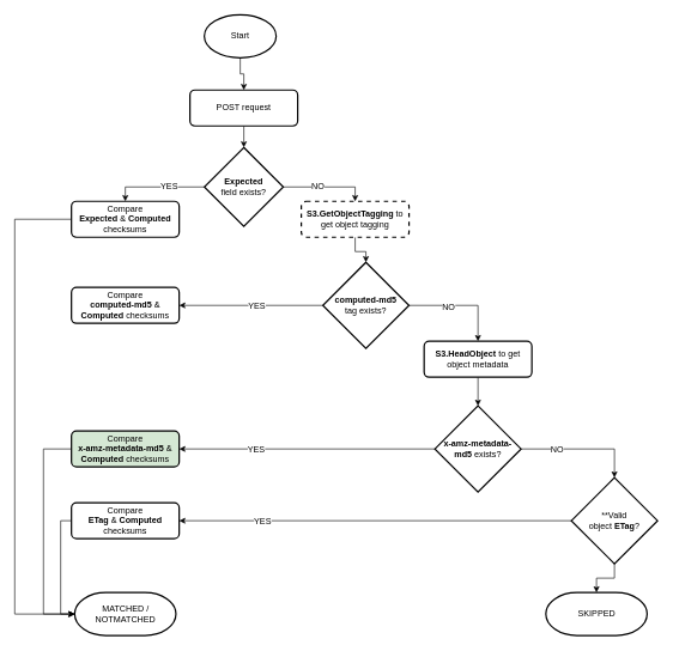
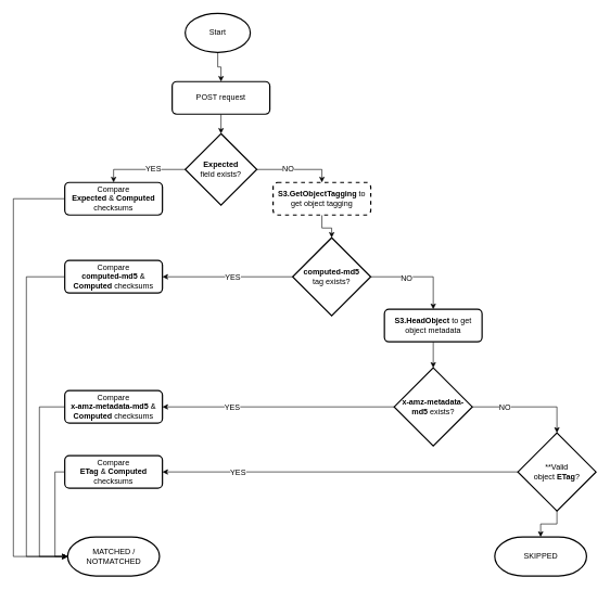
  <mxCell id="0" />
  <mxCell id="1" parent="0" />
  <mxCell id="2" style="edgeStyle=orthogonalEdgeStyle;rounded=0;orthogonalLoop=1;jettySize=auto;html=1;exitX=0.5;exitY=1;exitDx=0;exitDy=0;exitPerimeter=0;entryX=0.5;entryY=0;entryDx=0;entryDy=0;" parent="1" source="3" target="5" edge="1"><mxGeometry relative="1" as="geometry" /></mxCell>
  <mxCell id="3" value="Start" style="strokeWidth=2;html=1;shape=mxgraph.flowchart.start_1;whiteSpace=wrap;" parent="1" vertex="1"><mxGeometry x="284" y="20" width="100" height="60" as="geometry" /></mxCell>
  <mxCell id="4" style="rounded=0;orthogonalLoop=1;jettySize=auto;html=1;exitX=0.5;exitY=1;exitDx=0;exitDy=0;entryX=0.5;entryY=0;entryDx=0;entryDy=0;entryPerimeter=0;" parent="1" source="5" target="10" edge="1"><mxGeometry relative="1" as="geometry" /></mxCell>
  <mxCell id="5" value="POST request" style="rounded=1;whiteSpace=wrap;html=1;absoluteArcSize=1;arcSize=14;strokeWidth=2;" parent="1" vertex="1"><mxGeometry x="264" y="125" width="150" height="50" as="geometry" /></mxCell>
  <mxCell id="6" style="edgeStyle=orthogonalEdgeStyle;rounded=0;orthogonalLoop=1;jettySize=auto;html=1;exitX=1;exitY=0.5;exitDx=0;exitDy=0;exitPerimeter=0;entryX=0.5;entryY=0;entryDx=0;entryDy=0;" parent="1" source="10" target="12" edge="1"><mxGeometry relative="1" as="geometry" /></mxCell>
  <mxCell id="7" value="NO" style="text;html=1;align=center;verticalAlign=middle;resizable=0;points=[];labelBackgroundColor=#ffffff;" vertex="1" connectable="0" parent="6"><mxGeometry x="-0.217" y="1" relative="1" as="geometry"><mxPoint as="offset" /></mxGeometry></mxCell>
  <mxCell id="8" style="edgeStyle=orthogonalEdgeStyle;rounded=0;orthogonalLoop=1;jettySize=auto;html=1;exitX=0;exitY=0.5;exitDx=0;exitDy=0;exitPerimeter=0;entryX=0.5;entryY=0;entryDx=0;entryDy=0;" parent="1" source="10" target="14" edge="1"><mxGeometry relative="1" as="geometry" /></mxCell>
  <mxCell id="9" value="YES" style="text;html=1;align=center;verticalAlign=middle;resizable=0;points=[];labelBackgroundColor=#ffffff;" vertex="1" connectable="0" parent="8"><mxGeometry x="-0.231" y="-1" relative="1" as="geometry"><mxPoint as="offset" /></mxGeometry></mxCell>
  <mxCell id="10" value="&lt;b&gt;Expected&lt;br&gt;&lt;/b&gt;field exists?" style="strokeWidth=2;html=1;shape=mxgraph.flowchart.decision;whiteSpace=wrap;" parent="1" vertex="1"><mxGeometry x="284" y="205" width="110" height="110" as="geometry" /></mxCell>
  <mxCell id="11" style="edgeStyle=orthogonalEdgeStyle;rounded=0;orthogonalLoop=1;jettySize=auto;html=1;exitX=0.5;exitY=1;exitDx=0;exitDy=0;" parent="1" source="12" target="19" edge="1"><mxGeometry relative="1" as="geometry" /></mxCell>
  <mxCell id="12" value="&lt;b&gt;S3.GetObjectTagging&lt;/b&gt; to get object tagging" style="rounded=1;whiteSpace=wrap;html=1;absoluteArcSize=1;arcSize=14;strokeWidth=2;dashed=1;" parent="1" vertex="1"><mxGeometry x="419" y="280" width="150" height="50" as="geometry" /></mxCell>
  <mxCell id="13" style="edgeStyle=orthogonalEdgeStyle;rounded=0;orthogonalLoop=1;jettySize=auto;html=1;entryX=0;entryY=0.5;entryDx=0;entryDy=0;entryPerimeter=0;" edge="1" parent="1" source="14" target="37"><mxGeometry relative="1" as="geometry"><Array as="points"><mxPoint x="20" y="305" /><mxPoint x="20" y="855" /></Array></mxGeometry></mxCell>
  <mxCell id="14" value="Compare&lt;br&gt;&lt;b&gt;Expected&lt;/b&gt; &amp;amp; &lt;b&gt;Computed&lt;/b&gt; checksums" style="rounded=1;whiteSpace=wrap;html=1;absoluteArcSize=1;arcSize=14;strokeWidth=2;" parent="1" vertex="1"><mxGeometry x="99" y="280" width="150" height="50" as="geometry" /></mxCell>
  <mxCell id="15" style="edgeStyle=orthogonalEdgeStyle;rounded=0;orthogonalLoop=1;jettySize=auto;html=1;exitX=0;exitY=0.5;exitDx=0;exitDy=0;exitPerimeter=0;entryX=1;entryY=0.5;entryDx=0;entryDy=0;" parent="1" source="19" target="21" edge="1"><mxGeometry relative="1" as="geometry" /></mxCell>
  <mxCell id="16" value="YES" style="text;html=1;align=center;verticalAlign=middle;resizable=0;points=[];labelBackgroundColor=#ffffff;" vertex="1" connectable="0" parent="15"><mxGeometry x="-0.07" relative="1" as="geometry"><mxPoint as="offset" /></mxGeometry></mxCell>
  <mxCell id="17" style="edgeStyle=orthogonalEdgeStyle;rounded=0;orthogonalLoop=1;jettySize=auto;html=1;exitX=1;exitY=0.5;exitDx=0;exitDy=0;exitPerimeter=0;entryX=0.5;entryY=0;entryDx=0;entryDy=0;" parent="1" source="19" target="23" edge="1"><mxGeometry relative="1" as="geometry" /></mxCell>
  <mxCell id="18" value="NO" style="text;html=1;align=center;verticalAlign=middle;resizable=0;points=[];labelBackgroundColor=#ffffff;" vertex="1" connectable="0" parent="17"><mxGeometry x="-0.267" y="-1" relative="1" as="geometry"><mxPoint as="offset" /></mxGeometry></mxCell>
  <mxCell id="19" value="&lt;b&gt;computed-md5 &lt;/b&gt;tag&amp;nbsp;exists?" style="strokeWidth=2;html=1;shape=mxgraph.flowchart.decision;whiteSpace=wrap;" parent="1" vertex="1"><mxGeometry x="449" y="365" width="120" height="120" as="geometry" /></mxCell>
+ <mxCell id="20" style="edgeStyle=orthogonalEdgeStyle;rounded=0;orthogonalLoop=1;jettySize=auto;html=1;entryX=0;entryY=0.5;entryDx=0;entryDy=0;entryPerimeter=0;" edge="1" parent="1" source="21" target="37"><mxGeometry relative="1" as="geometry"><Array as="points"><mxPoint x="40" y="425" /><mxPoint x="40" y="855" /></Array></mxGeometry></mxCell>
  <mxCell id="21" value="Compare&lt;br&gt;&lt;b&gt;computed-md5&lt;/b&gt; &amp;amp; &lt;b&gt;Computed&lt;/b&gt; checksums" style="rounded=1;whiteSpace=wrap;html=1;absoluteArcSize=1;arcSize=14;strokeWidth=2;" parent="1" vertex="1"><mxGeometry x="99" y="400" width="150" height="50" as="geometry" /></mxCell>
  <mxCell id="22" style="edgeStyle=orthogonalEdgeStyle;rounded=0;orthogonalLoop=1;jettySize=auto;html=1;exitX=0.5;exitY=1;exitDx=0;exitDy=0;entryX=0.5;entryY=0;entryDx=0;entryDy=0;entryPerimeter=0;" parent="1" source="23" target="28" edge="1"><mxGeometry relative="1" as="geometry" /></mxCell>
  <mxCell id="23" value="&lt;b&gt;S3.HeadObject&lt;/b&gt;&amp;nbsp;to get object metadata" style="rounded=1;whiteSpace=wrap;html=1;absoluteArcSize=1;arcSize=14;strokeWidth=2;" parent="1" vertex="1"><mxGeometry x="590" y="475" width="150" height="50" as="geometry" /></mxCell>
  <mxCell id="24" style="edgeStyle=orthogonalEdgeStyle;rounded=0;orthogonalLoop=1;jettySize=auto;html=1;exitX=0;exitY=0.5;exitDx=0;exitDy=0;exitPerimeter=0;entryX=1;entryY=0.5;entryDx=0;entryDy=0;" parent="1" source="28" target="30" edge="1"><mxGeometry relative="1" as="geometry" /></mxCell>
  <mxCell id="25" value="YES" style="text;html=1;align=center;verticalAlign=middle;resizable=0;points=[];labelBackgroundColor=#ffffff;" vertex="1" connectable="0" parent="24"><mxGeometry x="0.405" relative="1" as="geometry"><mxPoint as="offset" /></mxGeometry></mxCell>
  <mxCell id="26" style="edgeStyle=orthogonalEdgeStyle;rounded=0;orthogonalLoop=1;jettySize=auto;html=1;exitX=1;exitY=0.5;exitDx=0;exitDy=0;exitPerimeter=0;entryX=0.5;entryY=0;entryDx=0;entryDy=0;entryPerimeter=0;" parent="1" source="28" target="34" edge="1"><mxGeometry relative="1" as="geometry" /></mxCell>
  <mxCell id="27" value="NO" style="text;html=1;align=center;verticalAlign=middle;resizable=0;points=[];labelBackgroundColor=#ffffff;" vertex="1" connectable="0" parent="26"><mxGeometry x="-0.421" y="-1" relative="1" as="geometry"><mxPoint as="offset" /></mxGeometry></mxCell>
  <mxCell id="28" value="&lt;b&gt;x-amz-metadata-md5&lt;/b&gt;&amp;nbsp;exists?" style="strokeWidth=2;html=1;shape=mxgraph.flowchart.decision;whiteSpace=wrap;" parent="1" vertex="1"><mxGeometry x="605" y="565" width="120" height="120" as="geometry" /></mxCell>
  <mxCell id="29" style="edgeStyle=orthogonalEdgeStyle;rounded=0;orthogonalLoop=1;jettySize=auto;html=1;entryX=0;entryY=0.5;entryDx=0;entryDy=0;entryPerimeter=0;" edge="1" parent="1" source="30" target="37"><mxGeometry relative="1" as="geometry"><Array as="points"><mxPoint x="60" y="625" /><mxPoint x="60" y="855" /></Array></mxGeometry></mxCell>
- <mxCell id="30" value="Compare&lt;br&gt;&lt;b&gt;x-amz-metadata-md5&lt;/b&gt; &amp;amp; &lt;b&gt;Computed&lt;/b&gt; checksums" style="rounded=1;whiteSpace=wrap;html=1;absoluteArcSize=1;arcSize=14;strokeWidth=2;fillColor=#d5e8d4;" parent="1" vertex="1"><mxGeometry x="99" y="600" width="150" height="50" as="geometry" /></mxCell>
+ <mxCell id="30" value="Compare&lt;br&gt;&lt;b&gt;x-amz-metadata-md5&lt;/b&gt; &amp;amp; &lt;b&gt;Computed&lt;/b&gt; checksums" style="rounded=1;whiteSpace=wrap;html=1;absoluteArcSize=1;arcSize=14;strokeWidth=2;" parent="1" vertex="1"><mxGeometry x="99" y="600" width="150" height="50" as="geometry" /></mxCell>
  <mxCell id="31" style="edgeStyle=orthogonalEdgeStyle;rounded=0;orthogonalLoop=1;jettySize=auto;html=1;exitX=0;exitY=0.5;exitDx=0;exitDy=0;exitPerimeter=0;entryX=1;entryY=0.5;entryDx=0;entryDy=0;" parent="1" source="34" target="36" edge="1"><mxGeometry relative="1" as="geometry" /></mxCell>
  <mxCell id="32" value="YES" style="text;html=1;align=center;verticalAlign=middle;resizable=0;points=[];labelBackgroundColor=#ffffff;" vertex="1" connectable="0" parent="31"><mxGeometry x="0.578" relative="1" as="geometry"><mxPoint as="offset" /></mxGeometry></mxCell>
  <mxCell id="33" style="edgeStyle=orthogonalEdgeStyle;rounded=0;orthogonalLoop=1;jettySize=auto;html=1;" edge="1" parent="1" source="34" target="38"><mxGeometry relative="1" as="geometry" /></mxCell>
  <mxCell id="34" value="**Valid&lt;br&gt;object&lt;b&gt; ETag&lt;/b&gt;?" style="strokeWidth=2;html=1;shape=mxgraph.flowchart.decision;whiteSpace=wrap;" parent="1" vertex="1"><mxGeometry x="795" y="665" width="120" height="120" as="geometry" /></mxCell>
  <mxCell id="35" style="edgeStyle=orthogonalEdgeStyle;rounded=0;orthogonalLoop=1;jettySize=auto;html=1;entryX=0;entryY=0.5;entryDx=0;entryDy=0;entryPerimeter=0;" edge="1" parent="1" source="36" target="37"><mxGeometry relative="1" as="geometry"><Array as="points"><mxPoint x="84" y="725" /><mxPoint x="84" y="855" /></Array></mxGeometry></mxCell>
  <mxCell id="36" value="Compare&lt;br&gt;&lt;b&gt;ETag&lt;/b&gt; &amp;amp; &lt;b&gt;Computed&lt;/b&gt; checksums" style="rounded=1;whiteSpace=wrap;html=1;absoluteArcSize=1;arcSize=14;strokeWidth=2;" parent="1" vertex="1"><mxGeometry x="99" y="700" width="150" height="50" as="geometry" /></mxCell>
  <mxCell id="37" value="MATCHED / NOTMATCHED" style="strokeWidth=2;html=1;shape=mxgraph.flowchart.terminator;whiteSpace=wrap;" vertex="1" parent="1"><mxGeometry x="103.5" y="825" width="141" height="60" as="geometry" /></mxCell>
  <mxCell id="38" value="SKIPPED" style="strokeWidth=2;html=1;shape=mxgraph.flowchart.terminator;whiteSpace=wrap;" vertex="1" parent="1"><mxGeometry x="759.5" y="825" width="141" height="60" as="geometry" /></mxCell>
